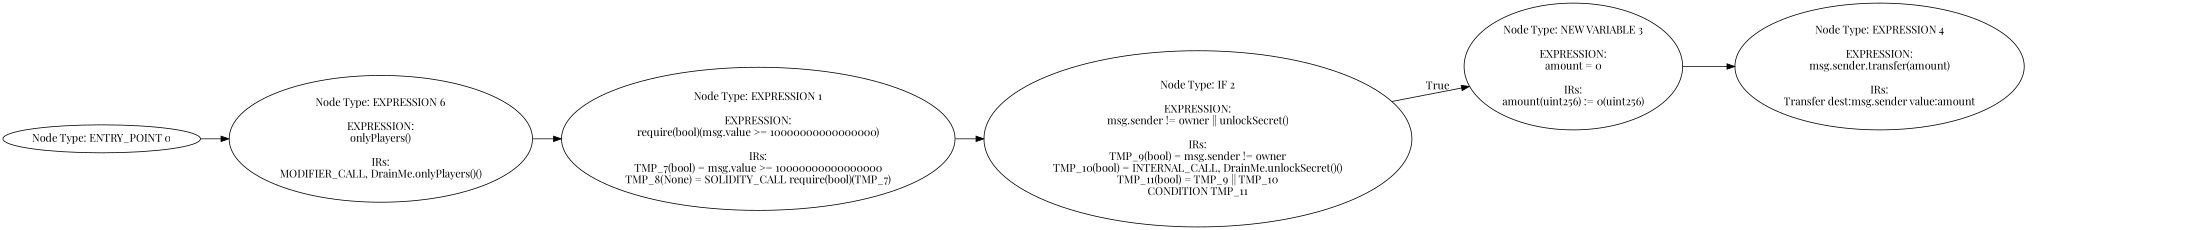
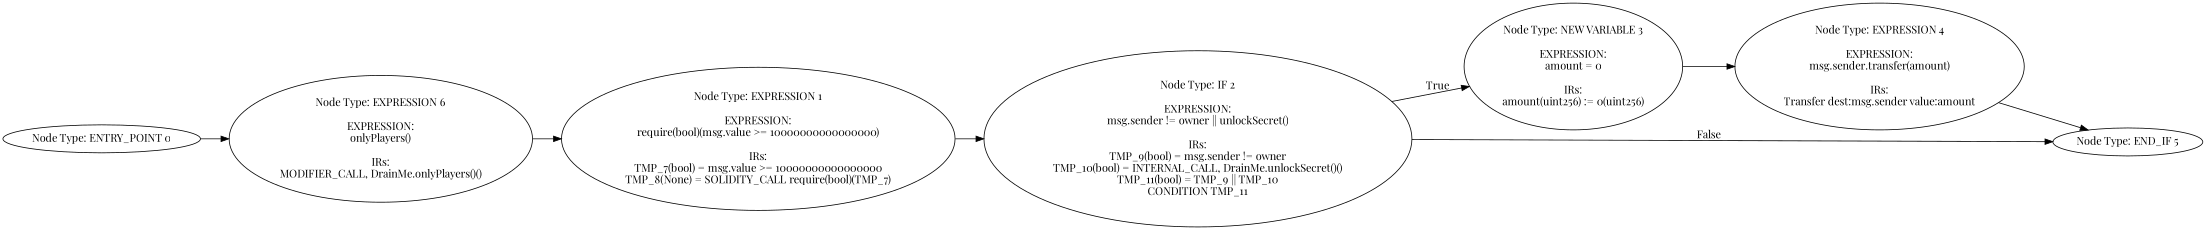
  digraph {
    rankdir=LR
    fontname="Playfair Display"
    node [fontname="Playfair Display"]
    edge [fontname="Playfair Display"]
    n1 [label="Node Type: ENTRY_POINT 0\n"]
    n2 [label="Node Type: EXPRESSION 6\n\nEXPRESSION:\nonlyPlayers()\n\nIRs:\nMODIFIER_CALL, DrainMe.onlyPlayers()()"]
    n3 [label="Node Type: EXPRESSION 1\n\nEXPRESSION:\nrequire(bool)(msg.value >= 10000000000000000)\n\nIRs:\nTMP_7(bool) = msg.value >= 10000000000000000\nTMP_8(None) = SOLIDITY_CALL require(bool)(TMP_7)"]
    n4 [label="Node Type: IF 2\n\nEXPRESSION:\nmsg.sender != owner || unlockSecret()\n\nIRs:\nTMP_9(bool) = msg.sender != owner\nTMP_10(bool) = INTERNAL_CALL, DrainMe.unlockSecret()()\nTMP_11(bool) = TMP_9 || TMP_10\nCONDITION TMP_11"]
    n5 [label="Node Type: NEW VARIABLE 3\n\nEXPRESSION:\namount = 0\n\nIRs:\namount(uint256) := 0(uint256)"]
+   n6 [label="Node Type: END_IF 5\n"]
    n7 [label="Node Type: EXPRESSION 4\n\nEXPRESSION:\nmsg.sender.transfer(amount)\n\nIRs:\nTransfer dest:msg.sender value:amount"]
    n1 -> n2
    n2 -> n3
    n3 -> n4
    n4 -> n5 [label=True]
+   n4 -> n6 [label=False]
    n5 -> n7
+   n7 -> n6
  }
